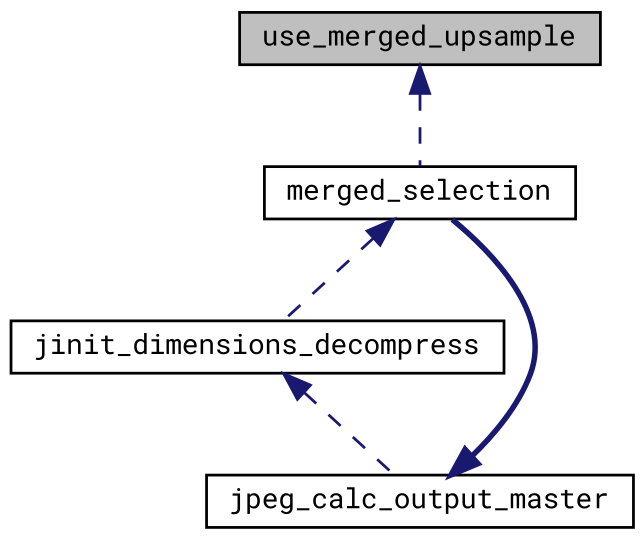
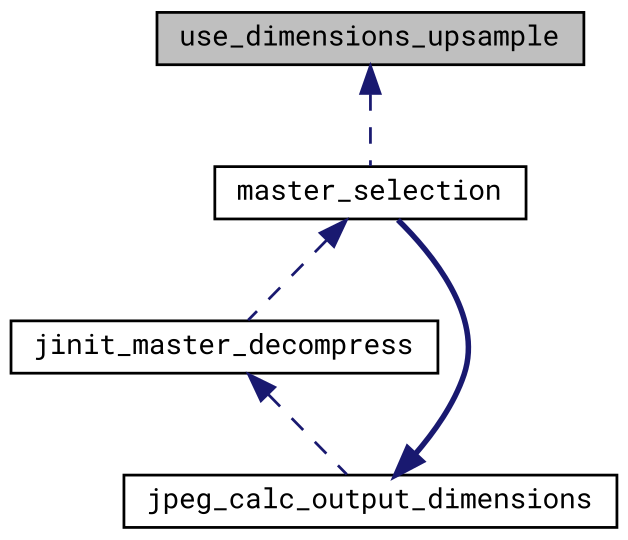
  digraph {
    fontname="Roboto Mono"
    rankdir=TB
    node [color=black fontname="Roboto Mono" fontsize=10 shape=record]
    edge [color=midnightblue dir=back fontname="Roboto Mono" fontsize=10 labelfontname=Helvetica labelfontsize=10 style=dashed]
-   n1 [fillcolor=grey75 fontcolor=black height=0.2 label=use_merged_upsample style=filled width=0.4]
-   n2 [height=0.2 label=merged_selection width=0.4]
-   n3 [height=0.2 label=jpeg_calc_output_master width=0.4]
-   n4 [height=0.2 label=jinit_dimensions_decompress width=0.4]
+   n1 [fillcolor=grey75 fontcolor=black height=0.2 label=use_dimensions_upsample style=filled width=0.4]
+   n2 [height=0.2 label=master_selection width=0.4]
+   n3 [height=0.2 label=jpeg_calc_output_dimensions width=0.4]
+   n4 [height=0.2 label=jinit_master_decompress width=0.4]
    n1 -> n2
    n2 -> n4
    n3 -> n2 [style=bold]
    n4 -> n3
  }
